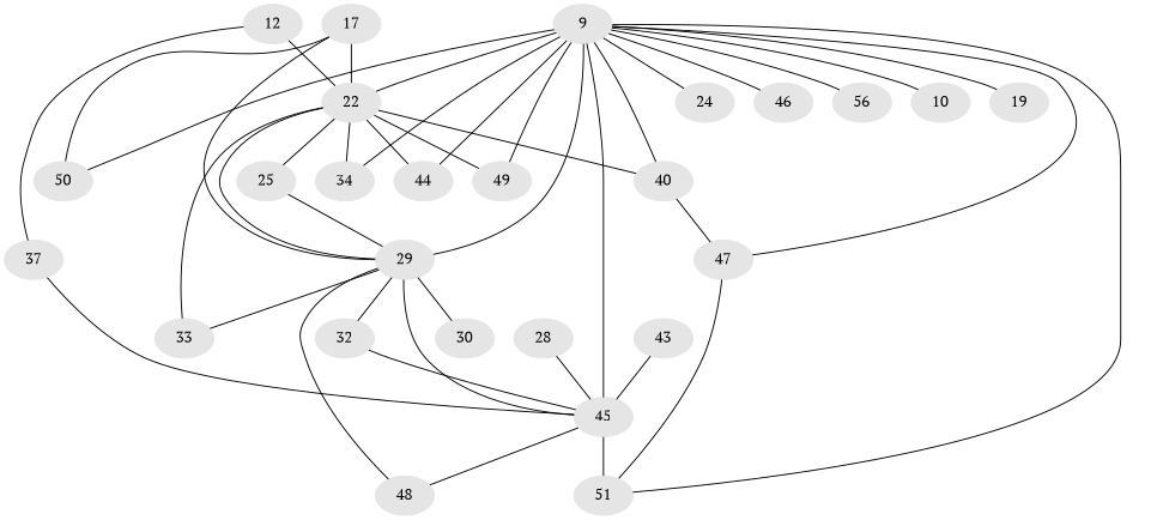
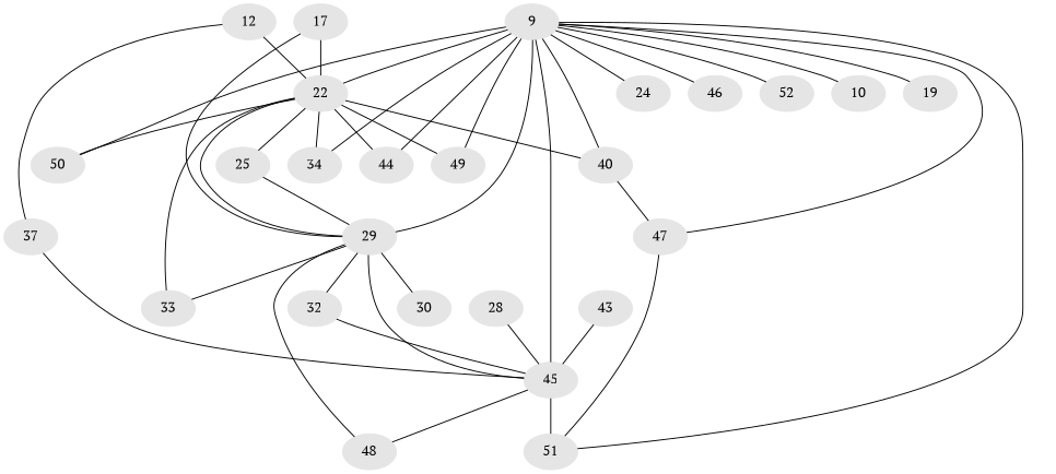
  graph {
    fontname="PT Serif"
    node [color=gray90 fontname="PT Serif" style=filled]
    edge [fontname="PT Serif"]
    9 [super="+2+6"]
    n2 [label=10]
    19
    22 [super="+14+10+11"]
    24
    29 [super="+26+20+5"]
    34
    40 [super="+39"]
    44 [super="+36"]
    45 [super="+8"]
    46 [super="+31"]
    47 [super="+38"]
    49
    50
    51 [super="+21+42"]
-   52 [label=56]
+   52
    25
    33
    30
    32 [super="+27"]
    48
    12
    37
    17
    28
    43
    9 -- n2 [weight=2]
    9 -- 19 [weight=2]
    9 -- 22 [weight=10]
    9 -- 24 [weight=2]
    9 -- 29 [weight=8]
    9 -- 34
    9 -- 40
    9 -- 44
    9 -- 45 [weight=9]
    9 -- 46
    9 -- 47 [weight=2]
    9 -- 49
    9 -- 50
    9 -- 51
    9 -- 52 [weight=2]
    22 -- 29 [weight=7]
    22 -- 34
    22 -- 40 [weight=2]
    22 -- 44
    22 -- 49
-   17 -- 50
+   22 -- 50
    22 -- 25
    22 -- 33
    29 -- 45 [weight=7]
    29 -- 33
    29 -- 30 [weight=2]
    29 -- 32 [weight=2]
    29 -- 48
    40 -- 47 [weight=2]
    45 -- 51 [weight=4]
    45 -- 48
    47 -- 51
    25 -- 29
    32 -- 45
    12 -- 22 [weight=3]
    12 -- 37
    37 -- 45
    17 -- 22
    17 -- 29
    28 -- 45
    43 -- 45
  }
